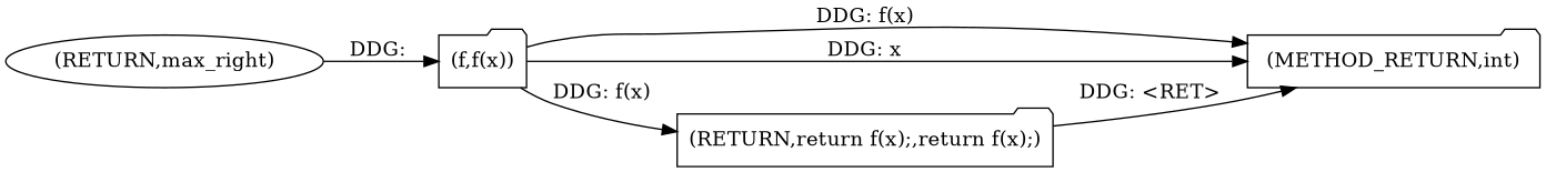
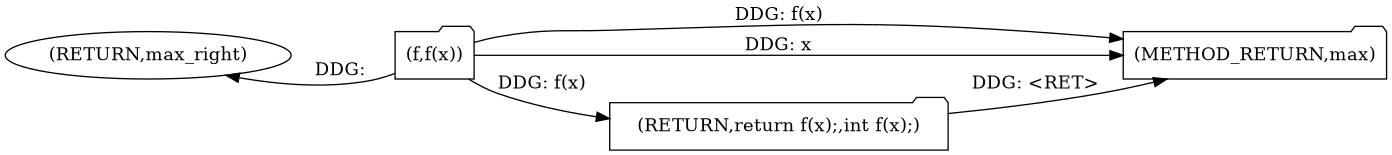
  digraph {
    rankdir=LR
    node [shape=folder]
    n1 [label="(RETURN,max_right)" shape=ellipse]
    n2 [label="(f,f(x))"]
-   n3 [label="(METHOD_RETURN,int)"]
-   n4 [label="(RETURN,return f(x);,return f(x);)"]
-   n1 -> n2 [label="DDG: "]
+   n3 [label="(METHOD_RETURN,max)"]
+   n4 [label="(RETURN,return f(x);,int f(x);)"]
+   n2 -> n1 [label="DDG: "]
    n2 -> n3 [label="DDG: f(x)"]
    n2 -> n3 [label="DDG: x"]
    n2 -> n4 [label="DDG: f(x)"]
    n4 -> n3 [label="DDG: <RET>"]
  }
